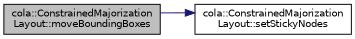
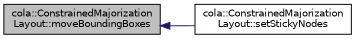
  digraph {
    rankdir=LR
    node [color=black fontname=Helvetica fontsize=10 shape=record style=filled]
    n1 [fillcolor=grey75 fontcolor=black height=0.2 label="cola::ConstrainedMajorization\lLayout::moveBoundingBoxes" width=0.4]
    n2 [fillcolor=white height=0.2 label="cola::ConstrainedMajorization\lLayout::setStickyNodes" width=0.4]
-   n2 -> n1 [color=midnightblue dir=back fontname=Helvetica fontsize=10 labelfontname=Helvetica labelfontsize=10 style=solid]
+   n1 -> n2 [color=midnightblue dir=back fontname=Helvetica fontsize=10 labelfontname=Helvetica labelfontsize=10 style=solid]
  }
